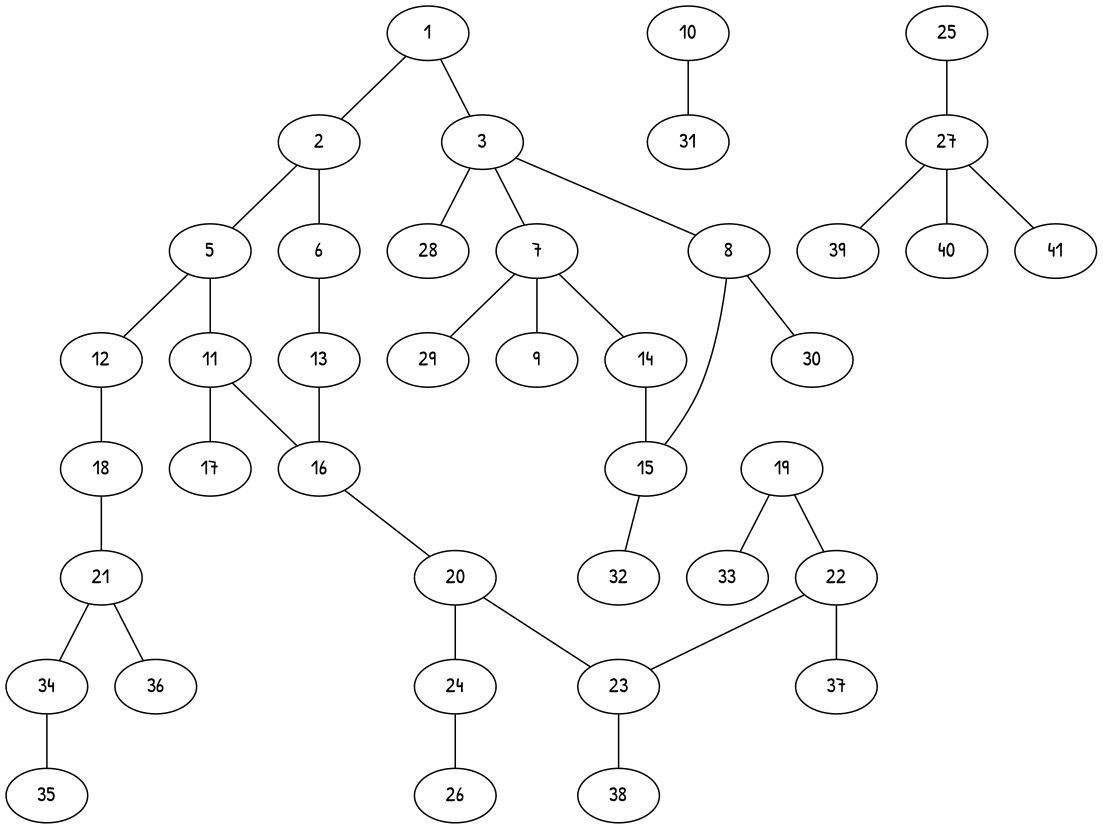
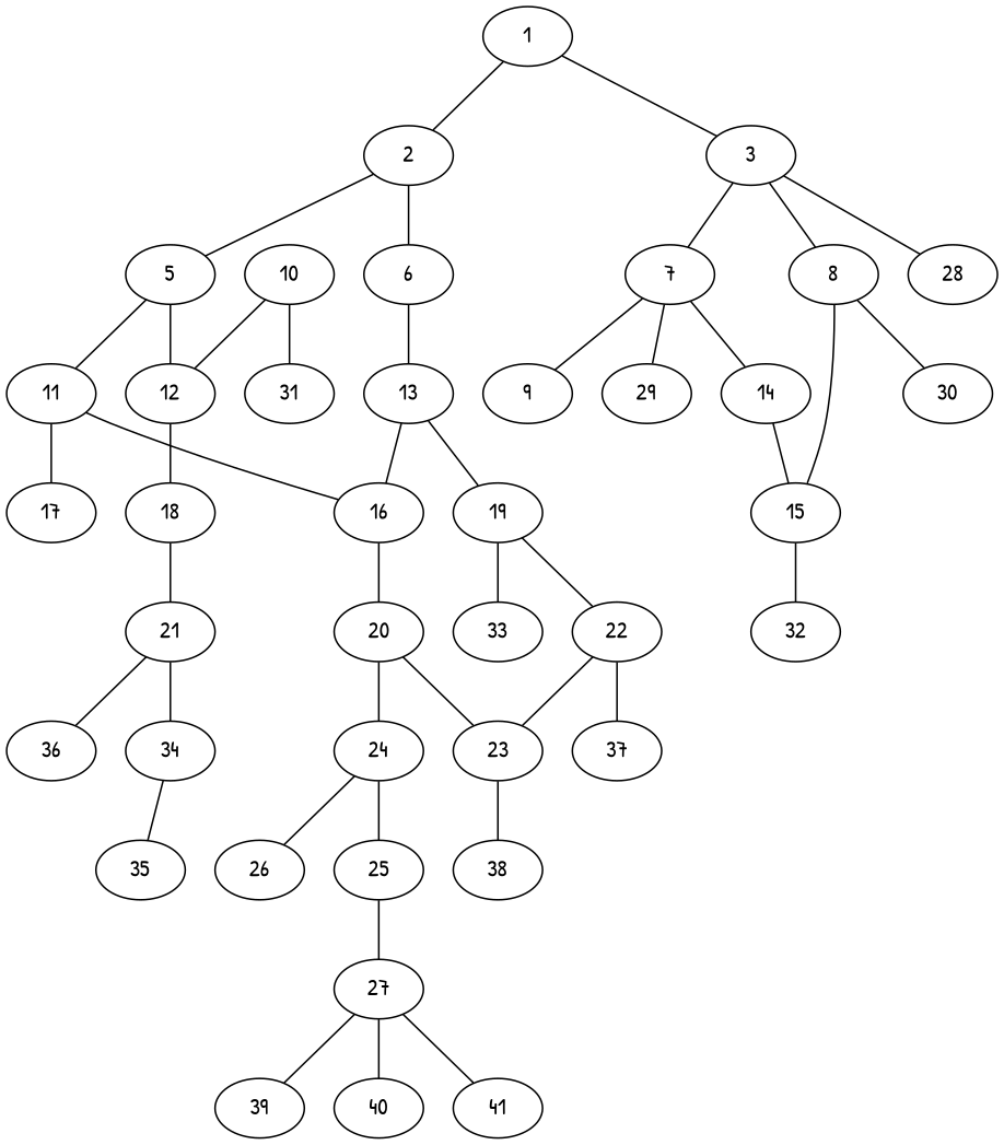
  graph {
    fontname="Patrick Hand"
    node [chem=C fontname="Patrick Hand"]
    edge [fontname="Patrick Hand" valence=1]
    1
    2
    3
    5
    6 [chem=O]
    7
    8
    28 [chem=H]
    11
    12
    13
    9 [chem=O]
    14 [chem=O]
    29 [chem=H]
    15
    30 [chem=H]
    10
    31 [chem=H]
    16
    17 [chem=O]
    18 [chem=O]
    19
    32 [chem=H]
    20
    21
    22
    33 [chem=H]
    23
    24
    34 [chem=H]
    36 [chem=H]
    37 [chem=H]
    38 [chem=H]
    25 [chem=O]
    26 [chem=O]
    35 [chem=H]
    27
    39 [chem=H]
    40 [chem=H]
    41 [chem=H]
    1 -- 2
    1 -- 3
    2 -- 5 [valence=2]
    2 -- 6
    3 -- 7
    3 -- 8
    3 -- 28
    5 -- 11
    5 -- 12
    6 -- 13
    7 -- 9
    7 -- 14
    7 -- 29
    8 -- 15 [valence=2]
    8 -- 30
    11 -- 16
    11 -- 17 [valence=2]
    12 -- 18
    13 -- 16 [valence=2]
+   13 -- 19
    14 -- 15
    15 -- 32
+   10 -- 12 [valence=2]
    10 -- 31
    16 -- 20
    18 -- 21
    19 -- 22 [valence=2]
    19 -- 33
    20 -- 23 [valence=2]
    20 -- 24
    21 -- 34
    21 -- 36
    22 -- 23
    22 -- 37
    23 -- 38
+   24 -- 25
    24 -- 26 [valence=2]
    34 -- 35
    25 -- 27
    27 -- 39
    27 -- 40
    27 -- 41
  }
